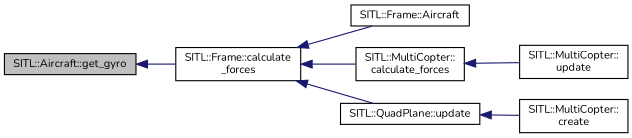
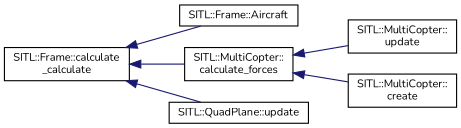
  digraph {
    fontname=Nunito
    rankdir=LR
    node [color=black fillcolor=white fontname=Nunito fontsize=10 shape=record style=filled]
    edge [color=midnightblue dir=back fontname=Nunito fontsize=10 labelfontname=Helvetica labelfontsize=10 style=solid]
-   n1 [fillcolor=grey75 fontcolor=black height=0.2 label="SITL::Aircraft::get_gyro" width=0.4]
-   n2 [height=0.2 label="SITL::Frame::calculate\l_forces" width=0.4]
+   n2 [height=0.2 label="SITL::Frame::calculate\l_calculate" width=0.4]
    n3 [height=0.2 label="SITL::Frame::Aircraft" width=0.4]
    n4 [height=0.2 label="SITL::MultiCopter::\lcalculate_forces" width=0.4]
    n5 [height=0.2 label="SITL::QuadPlane::update" width=0.4]
    n6 [height=0.2 label="SITL::MultiCopter::\lupdate" width=0.4]
    n7 [height=0.2 label="SITL::MultiCopter::\lcreate" width=0.4]
-   n1 -> n2
    n2 -> n3
    n2 -> n4
    n2 -> n5
    n4 -> n6
-   n5 -> n7
+   n4 -> n7
  }
